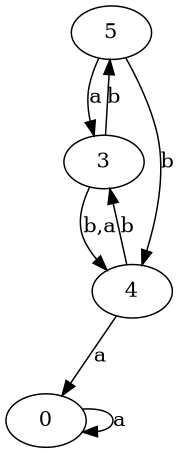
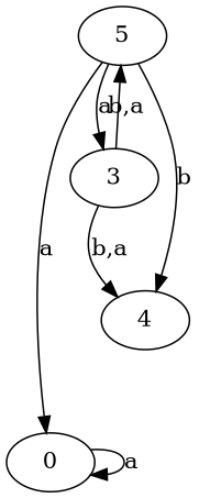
  digraph {
    d2tdocpreamble="\usetikzlibrary{automata}"
    d2tfigpreamble="\tikzstyle{every state}= [ draw=blue!50,very thick,fill=blue!20]  \tikzstyle{auto}= [fill=white]"
    ranksep=0.5
    node [style=state]
    edge [lblstyle=auto topath="bend right"]
    n1 [label=0 style="state, accepting"]
    n2 [label=5 style="state, initial"]
    n3 [label=3]
    n4 [label=4]
    n1 -> n1 [label=a topath="loop above"]
    n2 -> n3 [label=a]
    n2 -> n4 [label=b]
-   n3 -> n2 [label=b]
+   n3 -> n2 [label="b,a"]
    n3 -> n4 [label="b,a"]
-   n4 -> n1 [label=a]
-   n4 -> n3 [label=b]
+   n2 -> n1 [label=a]
  }
